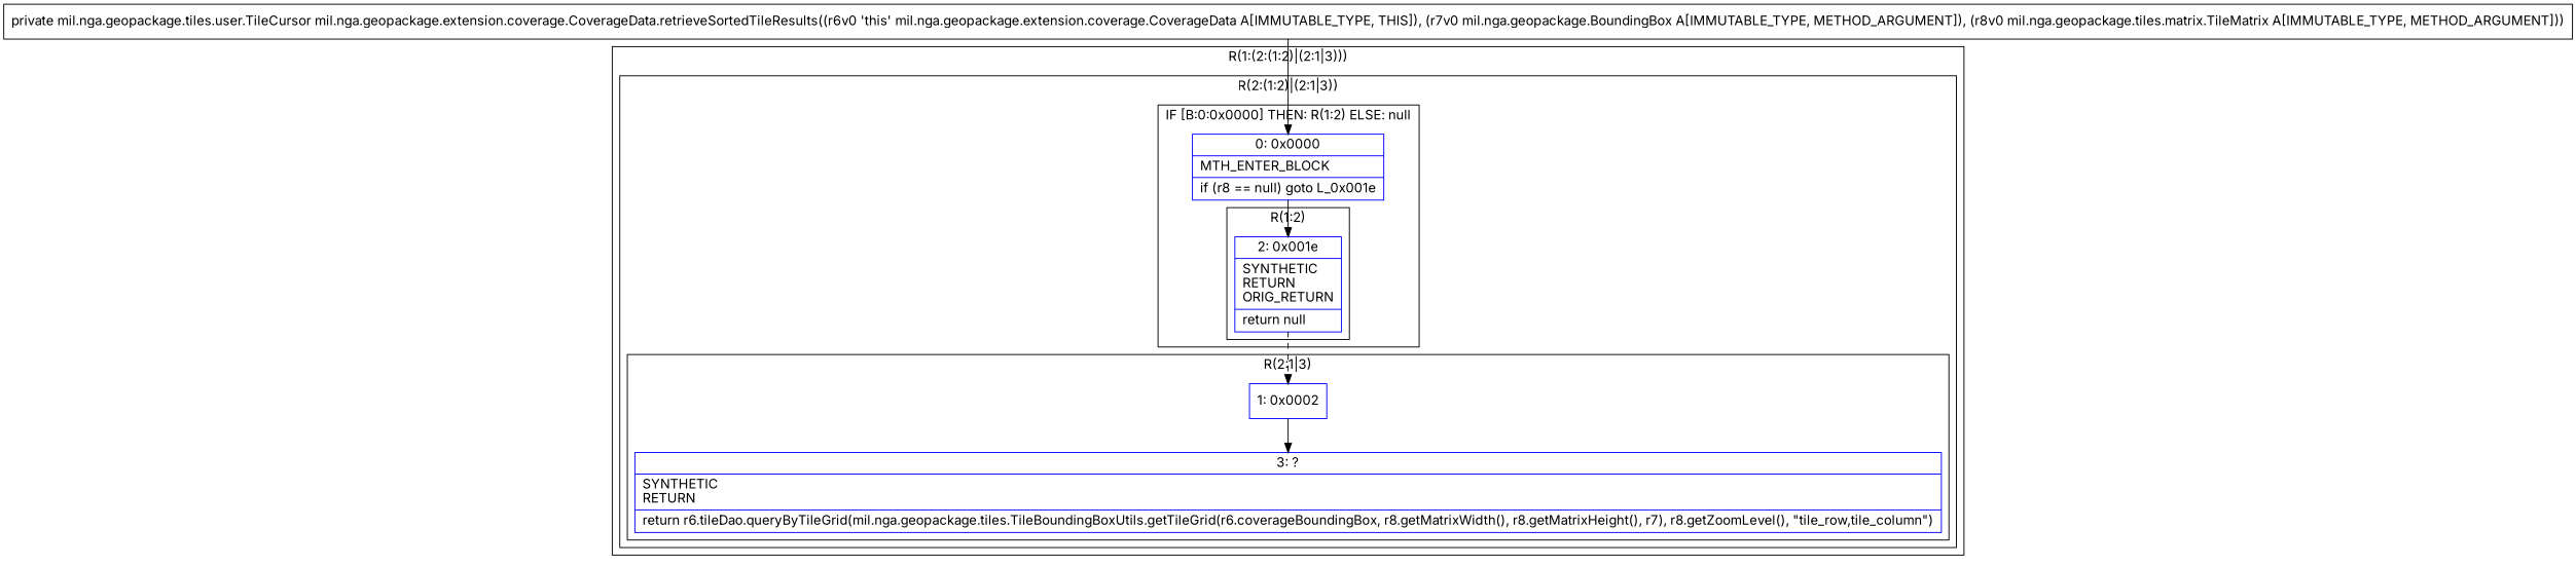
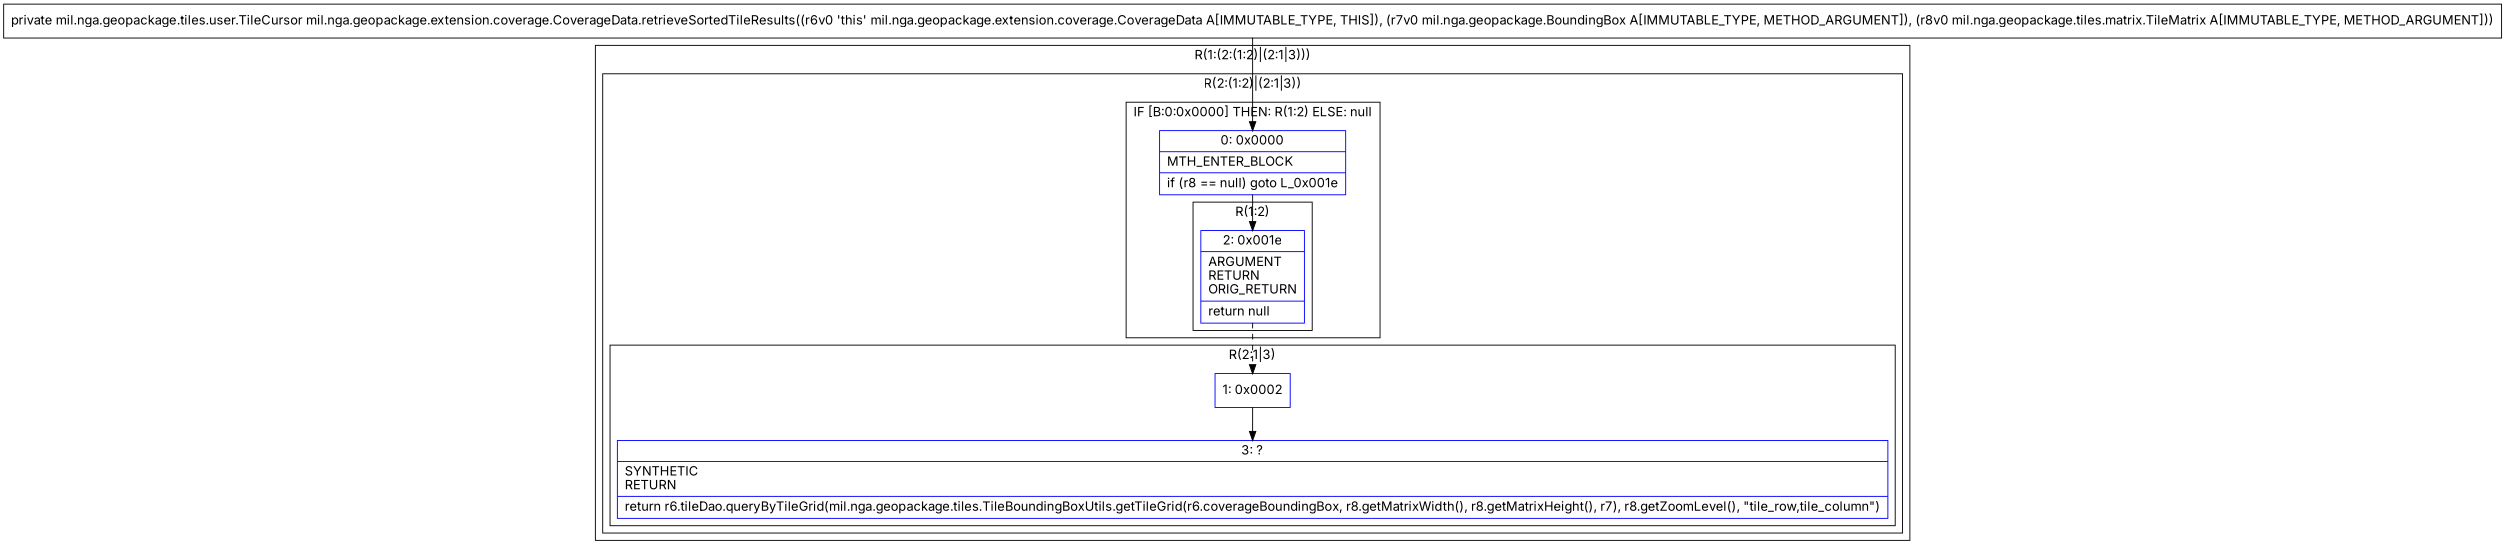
  digraph {
    fontname=Inter
    node [color=blue fontname=Inter shape=record]
    edge [fontname=Inter]
-   n1 [label="{2\:\ 0x001e|SYNTHETIC\lRETURN\lORIG_RETURN\l|return null\l}"]
+   n1 [label="{2\:\ 0x001e|ARGUMENT\lRETURN\lORIG_RETURN\l|return null\l}"]
    n2 [label="{0\:\ 0x0000|MTH_ENTER_BLOCK\l|if (r8 == null) goto L_0x001e\l}"]
    n3 [label="{1\:\ 0x0002}"]
    n4 [label="{3\:\ ?|SYNTHETIC\lRETURN\l|return r6.tileDao.queryByTileGrid(mil.nga.geopackage.tiles.TileBoundingBoxUtils.getTileGrid(r6.coverageBoundingBox, r8.getMatrixWidth(), r8.getMatrixHeight(), r7), r8.getZoomLevel(), \"tile_row,tile_column\")\l}"]
    n5 [label="{private mil.nga.geopackage.tiles.user.TileCursor mil.nga.geopackage.extension.coverage.CoverageData.retrieveSortedTileResults((r6v0 'this' mil.nga.geopackage.extension.coverage.CoverageData A[IMMUTABLE_TYPE, THIS]), (r7v0 mil.nga.geopackage.BoundingBox A[IMMUTABLE_TYPE, METHOD_ARGUMENT]), (r8v0 mil.nga.geopackage.tiles.matrix.TileMatrix A[IMMUTABLE_TYPE, METHOD_ARGUMENT])) }" color=""]
    subgraph cluster_1 {
      label="R(1:(2:(1:2)|(2:1|3)))"
      subgraph cluster_2 {
        label="R(2:(1:2)|(2:1|3))"
        subgraph cluster_3 {
          label="IF [B:0:0x0000] THEN: R(1:2) ELSE: null"
          n2
          subgraph cluster_4 {
            label="R(1:2)"
            n1
          }
        }
        subgraph cluster_5 {
          label="R(2:1|3)"
          n3
          n4
        }
      }
    }
    n1 -> n3 [style=dashed]
    n2 -> n1
    n3 -> n4
    n5 -> n2
  }
